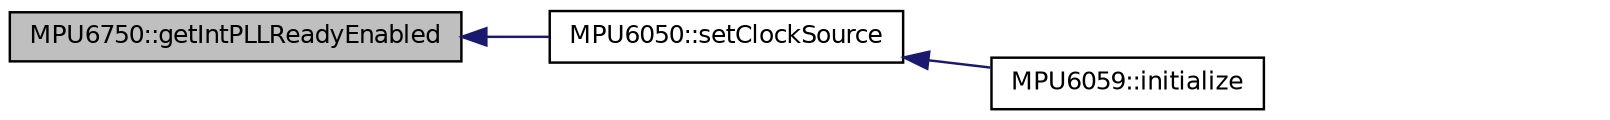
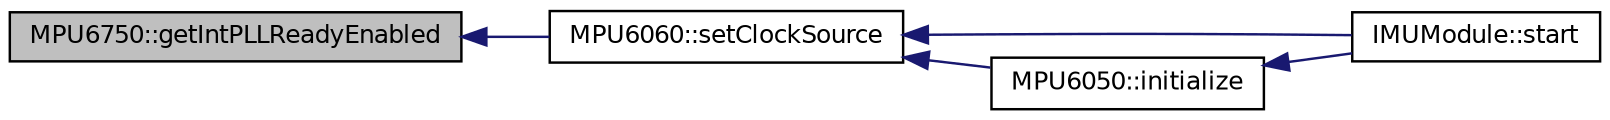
  digraph {
    rankdir=LR
    node [color=black fillcolor=white fontname=Helvetica fontsize=10 shape=record style=filled]
    edge [color=midnightblue dir=back fontname=Helvetica fontsize=10 labelfontname=Helvetica labelfontsize=10 style=solid]
    n1 [fillcolor=grey75 fontcolor=black height=0.2 label="MPU6750::getIntPLLReadyEnabled" width=0.4]
-   n2 [height=0.2 label="MPU6050::setClockSource" width=0.4]
-   n4 [height=0.2 label="MPU6059::initialize" width=0.4]
+   n2 [height=0.2 label="MPU6060::setClockSource" width=0.4]
+   n3 [height=0.2 label="IMUModule::start" width=0.4]
+   n4 [height=0.2 label="MPU6050::initialize" width=0.4]
    n1 -> n2
+   n2 -> n3
    n2 -> n4
+   n4 -> n3
  }
